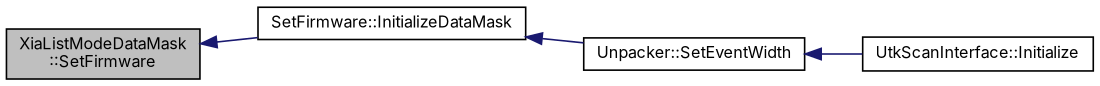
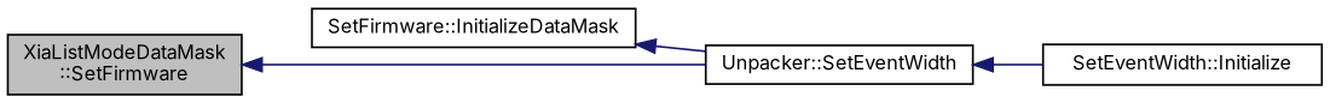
  digraph {
    fontname=Inter
    rankdir=LR
    node [color=black fillcolor=white fontname=Inter fontsize=10 shape=record style=filled]
    edge [color=midnightblue dir=back fontname=Inter fontsize=10 labelfontname=Helvetica labelfontsize=10 style=solid]
    n1 [fillcolor=grey75 fontcolor=black height=0.2 label="XiaListModeDataMask\l::SetFirmware" width=0.4]
    n2 [height=0.2 label="SetFirmware::InitializeDataMask" width=0.4]
    n3 [height=0.2 label="Unpacker::SetEventWidth" width=0.4]
-   n4 [height=0.2 label="UtkScanInterface::Initialize" width=0.4]
-   n1 -> n2
+   n4 [height=0.2 label="SetEventWidth::Initialize" width=0.4]
+   n1 -> n3
    n2 -> n3
    n3 -> n4
  }
